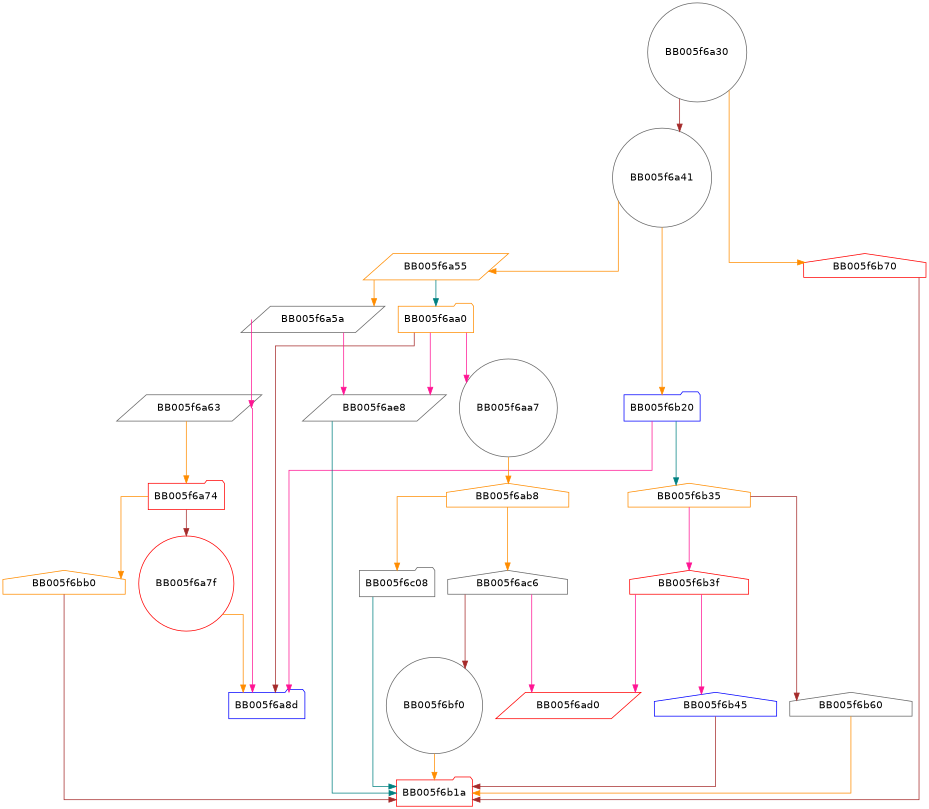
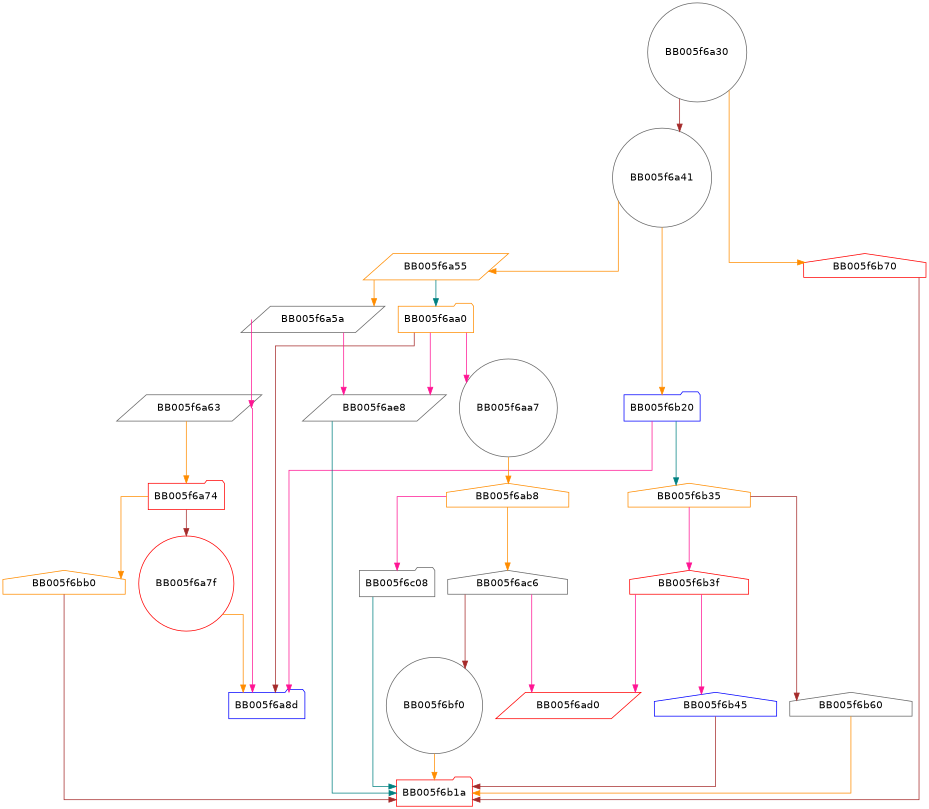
  digraph {
    fontname="DejaVu Sans"
    splines=ortho
    node [color=gray40 fontname="DejaVu Sans" shape=house]
    edge [color=darkorange fontname="DejaVu Sans"]
    BB005f6a30 [shape=circle]
    BB005f6b70 [color=red]
    BB005f6a41 [shape=circle]
    BB005f6b1a [color=red shape=folder]
    BB005f6b20 [color=blue shape=folder]
    BB005f6a55 [color=darkorange shape=parallelogram]
    BB005f6a8d [color=blue shape=folder]
    BB005f6b35 [color=darkorange]
    BB005f6aa0 [color=darkorange shape=folder]
    BB005f6a5a [shape=parallelogram]
    BB005f6b60
    BB005f6b3f [color=red]
    BB005f6ae8 [shape=parallelogram]
    BB005f6aa7 [shape=circle]
    BB005f6a63 [shape=parallelogram]
    BB005f6ab8 [color=darkorange]
    BB005f6a74 [color=red shape=folder]
    BB005f6bb0 [color=darkorange]
    BB005f6a7f [color=red shape=circle]
    BB005f6c08 [shape=folder]
    BB005f6ac6
    BB005f6bf0 [shape=circle]
    BB005f6ad0 [color=red shape=parallelogram]
    BB005f6b45 [color=blue]
    BB005f6a30 -> BB005f6b70
    BB005f6a30 -> BB005f6a41 [color=brown]
    BB005f6b70 -> BB005f6b1a [color=brown]
    BB005f6a41 -> BB005f6b20
    BB005f6a41 -> BB005f6a55
    BB005f6b20 -> BB005f6a8d [color=deeppink]
    BB005f6b20 -> BB005f6b35 [color=teal]
    BB005f6a55 -> BB005f6aa0 [color=teal]
    BB005f6a55 -> BB005f6a5a
    BB005f6b35 -> BB005f6b60 [color=brown]
    BB005f6b35 -> BB005f6b3f [color=deeppink]
    BB005f6aa0 -> BB005f6a8d [color=brown]
    BB005f6aa0 -> BB005f6ae8 [color=deeppink]
    BB005f6aa0 -> BB005f6aa7 [color=deeppink]
    BB005f6a5a -> BB005f6ae8 [color=deeppink]
    BB005f6a5a -> BB005f6a63 [color=deeppink]
    BB005f6b60 -> BB005f6b1a
    BB005f6b3f -> BB005f6ad0 [color=deeppink]
    BB005f6b3f -> BB005f6b45 [color=deeppink]
    BB005f6ae8 -> BB005f6b1a [color=teal]
    BB005f6aa7 -> BB005f6ab8
    BB005f6a63 -> BB005f6a8d [color=deeppink]
    BB005f6a63 -> BB005f6a74
-   BB005f6ab8 -> BB005f6c08
+   BB005f6ab8 -> BB005f6c08 [color=deeppink]
    BB005f6ab8 -> BB005f6ac6
    BB005f6a74 -> BB005f6bb0
    BB005f6a74 -> BB005f6a7f [color=brown]
    BB005f6bb0 -> BB005f6b1a [color=brown]
    BB005f6a7f -> BB005f6a8d
    BB005f6c08 -> BB005f6b1a [color=teal]
    BB005f6ac6 -> BB005f6bf0 [color=brown]
    BB005f6ac6 -> BB005f6ad0 [color=deeppink]
    BB005f6bf0 -> BB005f6b1a
    BB005f6b45 -> BB005f6b1a [color=brown]
  }
